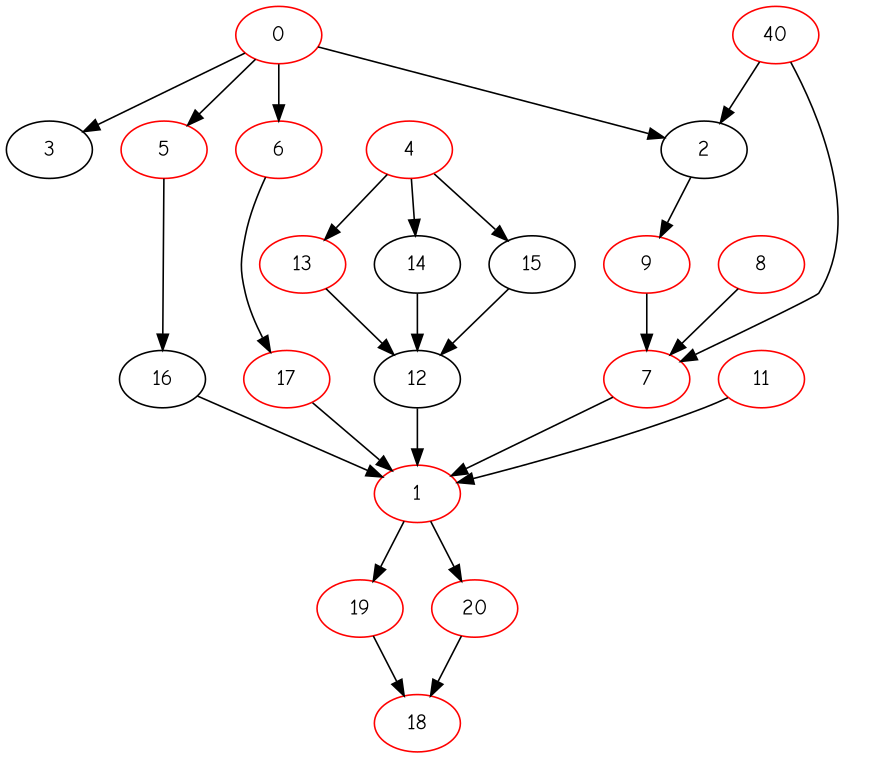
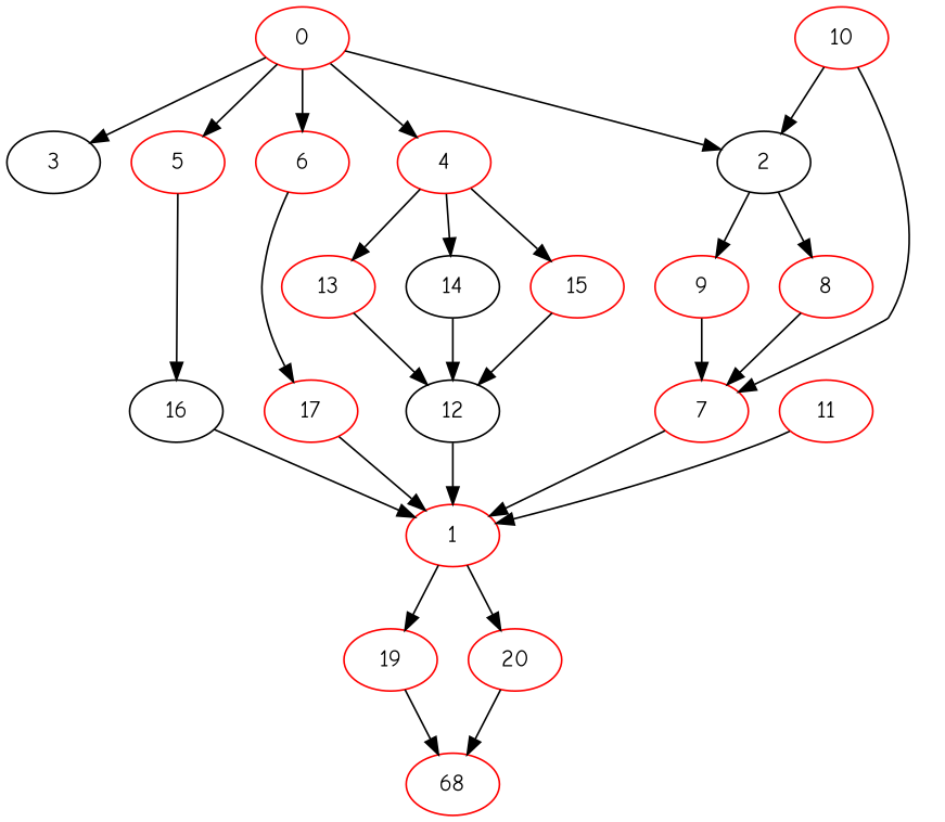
  digraph {
    "Duplicate states"=0
    GraphType=S_P
    "Max states in OPEN"=0
    Modes="120000ms; topo-ordered tasks, ; Pruning: task equivalence, fixed order ready list, ; F-value: ; Optimisation: best schedule length (SL) optimisation on equal, "
    NumberOfTasks=21
    "Pruned using list schedule length"=45299302
    "States removed from OPEN"=0
    TargetSystem="Homogeneous-6"
    "Time to schedule (ms)"=29593
    "Total idle time"=67
    "Total schedule length"=71
    "Total sequential time"=169
    "Total states created"=243161506
    fontname="Comic Neue"
    node ["Finish time"=20 Processor=5 "Start time"=20 Weight=8 color=red fontname="Comic Neue"]
    edge [Weight=2 fontname="Comic Neue"]
    0 ["Finish time"=8 Processor=0 "Start time"=0]
    2 [Processor=0 "Start time"=8 Weight=12 color=black]
    4 ["Finish time"=16 Processor=1 "Start time"=11 Weight=5]
    3 ["Finish time"=21 Processor=2 "Start time"=10 Weight=11 color=black]
    5 [Processor=3 "Start time"=12]
    6 ["Finish time"=18 "Start time"=14 Weight=4]
    9 ["Finish time"=31 Processor=0 Weight=11]
    8 ["Finish time"=27 "Start time"=23 Weight=4]
    13 ["Finish time"=26 Processor=4 "Start time"=18]
    14 ["Finish time"=27 Processor=1 "Start time"=16 Weight=11 color=black]
-   15 ["Finish time"=29 Processor=4 "Start time"=26 Weight=3 color=black]
+   15 ["Finish time"=29 Processor=4 "Start time"=26 Weight=3]
    16 ["Finish time"=31 Processor=3 Weight=11 color=black]
    17 ["Finish time"=23 "Start time"=18 Weight=5]
    7 ["Finish time"=45 "Start time"=37]
-   10 ["Finish time"=37 "Start time"=29 label=40]
+   10 ["Finish time"=37 "Start time"=29]
    12 ["Finish time"=41 Processor=4 "Start time"=29 Weight=12 color=black]
    11 ["Finish time"=35 Processor=2 "Start time"=21 Weight=14]
    1 ["Finish time"=49 "Start time"=45 Weight=4]
    19 ["Finish time"=53 "Start time"=49 Weight=4]
    20 ["Finish time"=60 "Start time"=53 Weight=7]
-   18 ["Finish time"=71 "Start time"=60 Weight=11]
+   18 ["Finish time"=71 "Start time"=60 Weight=11 label=68]
    0 -> 2 [Weight=8]
+   0 -> 4 [Weight=3]
    0 -> 3
    0 -> 5 [Weight=4]
    0 -> 6 [Weight=6]
    2 -> 9 [Weight=7]
+   2 -> 8
    4 -> 13
    4 -> 14 [Weight=10]
    4 -> 15 [Weight=6]
    5 -> 16 [Weight=10]
    6 -> 17 [Weight=9]
    9 -> 7 [Weight=6]
    8 -> 7
    13 -> 12 [Weight=8]
    14 -> 12
    15 -> 12 [Weight=7]
    16 -> 1 [Weight=10]
    17 -> 1 [Weight=6]
    7 -> 1
    10 -> 2 [Weight=9]
    10 -> 7 [Weight=3]
    12 -> 1 [Weight=3]
    11 -> 1 [Weight=6]
    1 -> 19 [Weight=5]
    1 -> 20 [Weight=7]
    19 -> 18 [Weight=10]
    20 -> 18 [Weight=7]
  }
